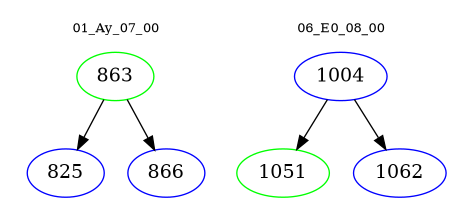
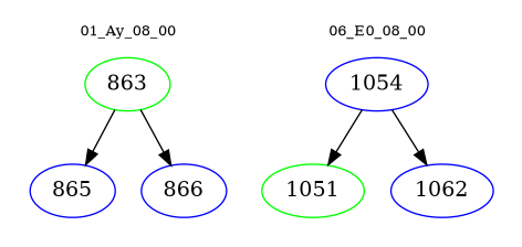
  digraph {
    node [color=blue]
    edge [color=black]
    n1 [color=green label=863]
-   n2 [label=825]
+   n2 [label=865]
    n3 [label=866]
-   n4 [label=1004]
+   n4 [label=1054]
    n5 [color=green label=1051]
    n6 [label=1062]
    subgraph cluster_1 {
      color=white
      fontsize=10
-     label="01_Ay_07_00"
+     label="01_Ay_08_00"
      n1
      n2
      n3
    }
    subgraph cluster_2 {
      color=white
      fontsize=10
      label="06_E0_08_00"
      n4
      n5
      n6
    }
    n1 -> n2
    n1 -> n3
    n4 -> n5
    n4 -> n6
  }
